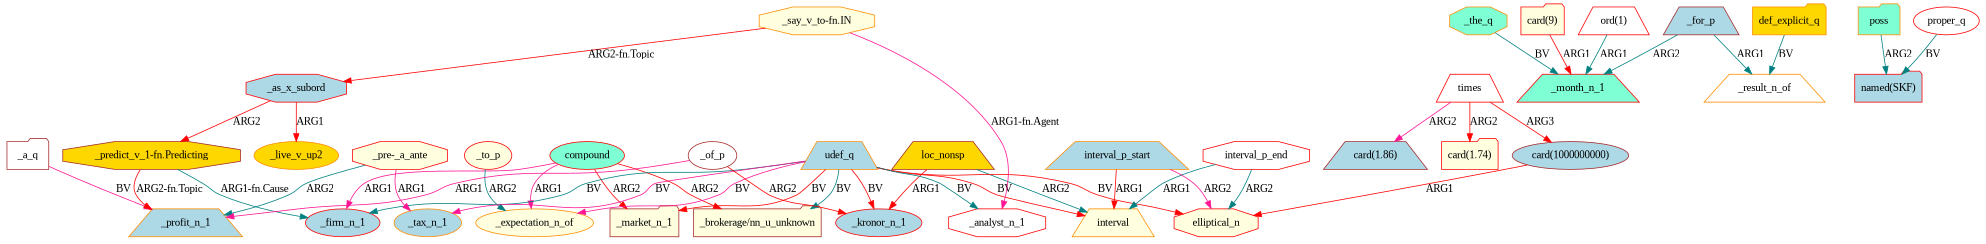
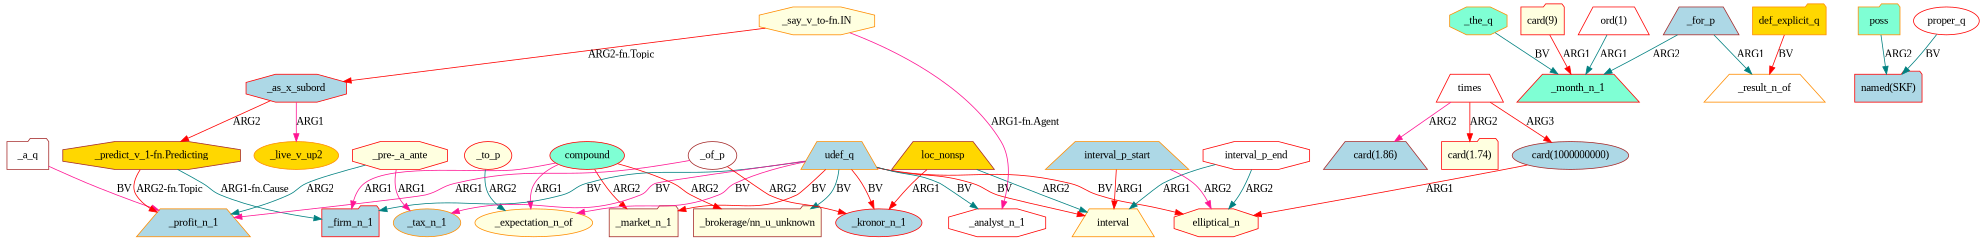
  digraph {
    fontname="Liberation Serif"
    node [color=red fillcolor=lightblue fontname="Liberation Serif" shape=trapezium style=filled]
    edge [color=red fontname="Liberation Serif"]
    compound [fillcolor=aquamarine shape=ellipse]
    _market_n_1 [color=brown fillcolor=lightyellow shape=folder]
    _expectation_n_of [color=darkorange fillcolor=lightyellow shape=ellipse]
-   _firm_n_1 [shape=ellipse]
+   _firm_n_1 [shape=folder]
    "_brokerage/nn_u_unknown" [color=brown fillcolor=lightyellow shape=folder]
    _for_p [color=brown]
    _month_n_1 [fillcolor=aquamarine]
    _result_n_of [color=darkorange fillcolor=white]
    def_explicit_q [color=darkorange fillcolor=gold shape=folder]
    loc_nonsp [color=brown fillcolor=gold]
    interval [color=darkorange fillcolor=lightyellow]
    _kronor_n_1 [shape=ellipse]
    _to_p [fillcolor=lightyellow shape=ellipse]
    udef_q [color=darkorange]
    elliptical_n [fillcolor=lightyellow shape=octagon]
    _tax_n_1 [color=darkorange shape=ellipse]
    _analyst_n_1 [fillcolor=white shape=octagon]
    poss [color=darkorange fillcolor=aquamarine shape=folder]
    "named(SKF)" [shape=folder]
    interval_p_end [fillcolor=white shape=octagon]
    "card(1000000000)" [color=brown shape=ellipse]
    "_pre-_a_ante" [fillcolor=lightyellow shape=octagon]
    _profit_n_1 [color=darkorange]
    interval_p_start [color=darkorange]
    proper_q [fillcolor=white shape=ellipse]
    _a_q [color=brown fillcolor=white shape=folder]
    times [fillcolor=white]
    "card(1.86)" [color=brown]
    "card(1.74)" [fillcolor=lightyellow shape=folder]
    "_predict_v_1-fn.Predicting" [color=brown fillcolor=gold shape=octagon]
    _live_v_up2 [color=darkorange fillcolor=gold shape=ellipse]
    _the_q [color=darkorange fillcolor=aquamarine shape=octagon]
    _of_p [color=brown fillcolor=white shape=ellipse]
    "_say_v_to-fn.IN" [color=darkorange fillcolor=lightyellow shape=octagon]
    _as_x_subord [shape=octagon]
    "card(9)" [fillcolor=lightyellow shape=folder]
    "ord(1)" [fillcolor=white]
    compound -> _market_n_1 [label=ARG2]
    compound -> _expectation_n_of [color=deeppink label=ARG1]
    compound -> _firm_n_1 [color=deeppink label=ARG1]
    compound -> "_brokerage/nn_u_unknown" [label=ARG2]
    _for_p -> _month_n_1 [color=teal label=ARG2]
    _for_p -> _result_n_of [color=teal label=ARG1]
-   def_explicit_q -> _result_n_of [color=teal label=BV]
+   def_explicit_q -> _result_n_of [label=BV]
    loc_nonsp -> interval [color=teal label=ARG2]
    loc_nonsp -> _kronor_n_1 [label=ARG1]
    _to_p -> _expectation_n_of [color=teal label=ARG2]
    udef_q -> _market_n_1 [label=BV]
    udef_q -> _expectation_n_of [color=deeppink label=BV]
    udef_q -> _firm_n_1 [color=teal label=BV]
    udef_q -> "_brokerage/nn_u_unknown" [color=teal label=BV]
    udef_q -> interval [label=BV]
    udef_q -> _kronor_n_1 [label=BV]
    udef_q -> elliptical_n [label=BV]
    udef_q -> _tax_n_1 [color=deeppink label=BV]
    udef_q -> _analyst_n_1 [color=teal label=BV]
    poss -> "named(SKF)" [color=teal label=ARG2]
    interval_p_end -> interval [color=teal label=ARG1]
    interval_p_end -> elliptical_n [color=teal label=ARG2]
    "card(1000000000)" -> elliptical_n [label=ARG1]
    "_pre-_a_ante" -> _tax_n_1 [color=deeppink label=ARG1]
    "_pre-_a_ante" -> _profit_n_1 [color=teal label=ARG2]
    interval_p_start -> interval [label=ARG1]
    interval_p_start -> elliptical_n [color=deeppink label=ARG2]
    proper_q -> "named(SKF)" [color=teal label=BV]
    _a_q -> _profit_n_1 [color=deeppink label=BV]
    times -> "card(1000000000)" [label=ARG3]
    times -> "card(1.86)" [color=deeppink label=ARG2]
    times -> "card(1.74)" [label=ARG2]
    "_predict_v_1-fn.Predicting" -> _firm_n_1 [color=teal label="ARG1-fn.Cause"]
    "_predict_v_1-fn.Predicting" -> _profit_n_1 [label="ARG2-fn.Topic"]
    _the_q -> _month_n_1 [color=teal label=BV]
    _of_p -> _kronor_n_1 [label=ARG2]
    _of_p -> _profit_n_1 [color=deeppink label=ARG1]
    "_say_v_to-fn.IN" -> _analyst_n_1 [color=deeppink label="ARG1-fn.Agent"]
    "_say_v_to-fn.IN" -> _as_x_subord [label="ARG2-fn.Topic"]
    _as_x_subord -> "_predict_v_1-fn.Predicting" [label=ARG2]
-   _as_x_subord -> _live_v_up2 [label=ARG1]
+   _as_x_subord -> _live_v_up2 [color=deeppink label=ARG1]
    "card(9)" -> _month_n_1 [label=ARG1]
    "ord(1)" -> _month_n_1 [color=teal label=ARG1]
  }
